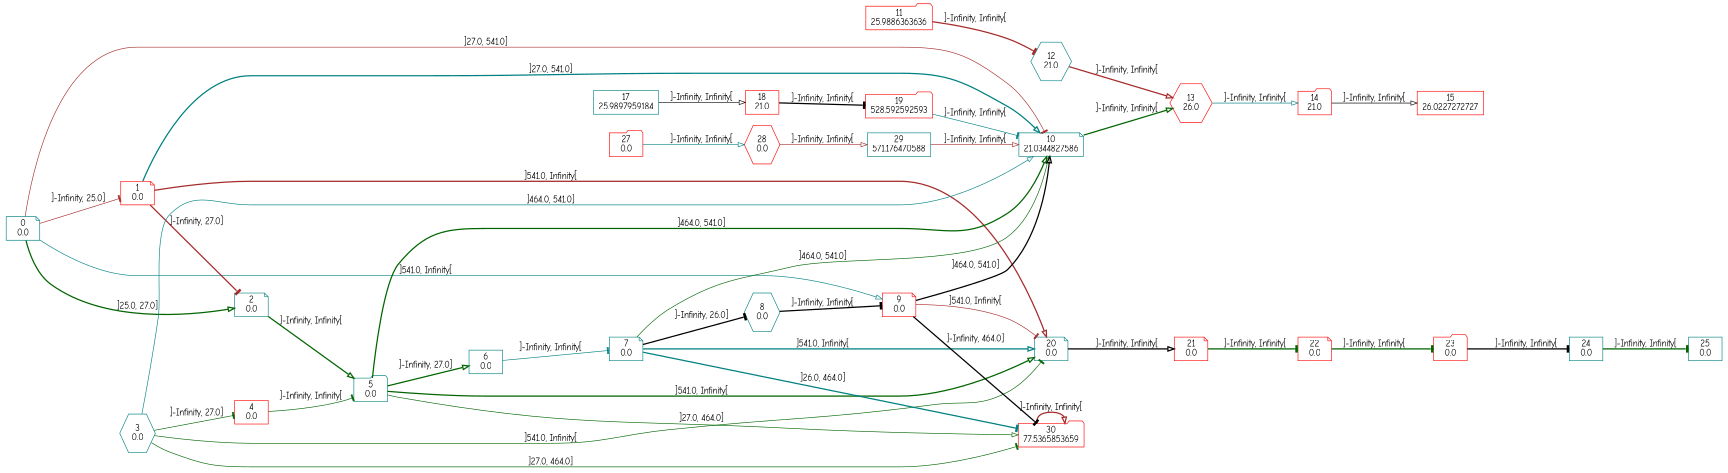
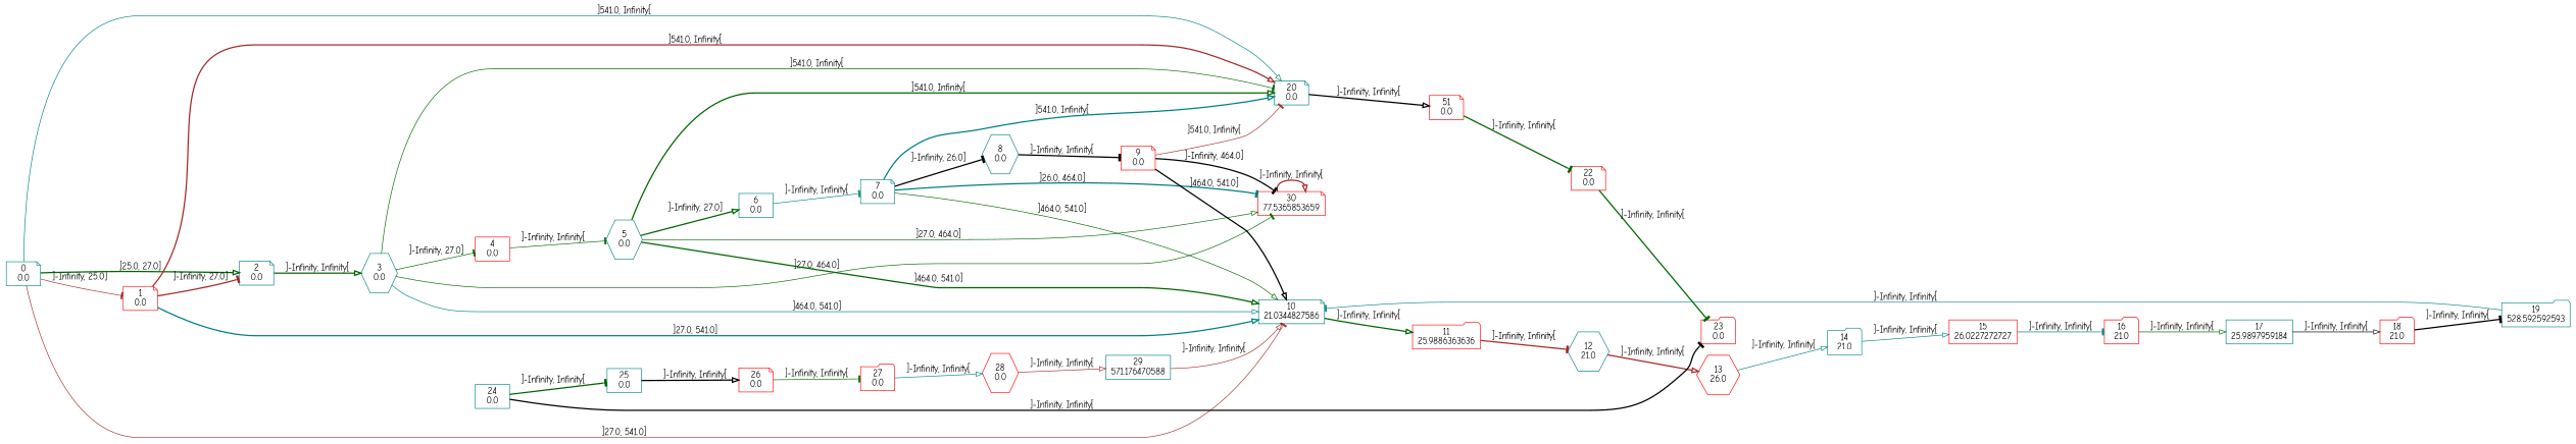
  digraph {
    fontname="Comic Neue"
    rankdir=LR
    node [color=red fontname="Comic Neue" shape=note]
    edge [arrowhead=onormal color=darkgreen fontname="Comic Neue" style=bold]
    n1 [color=teal label="0\n0.0"]
    n2 [label="1\n0.0"]
    n3 [color=teal label="2\n0.0"]
    n4 [color=teal label="10\n21.0344827586"]
    n5 [color=teal label="20\n0.0"]
    n6 [color=teal label="3\n0.0" shape=hexagon]
    n7 [label="11\n25.9886363636" shape=folder]
-   n8 [label="21\n0.0"]
+   n8 [label="51\n0.0"]
    n9 [label="4\n0.0" shape=box]
-   n10 [label="30\n77.5365853659" shape=folder]
+   n10 [label="30\n77.5365853659"]
    n11 [color=teal label="12\n21.0" shape=hexagon]
    n12 [label="22\n0.0"]
-   n13 [color=teal label="5\n0.0" shape=folder]
+   n13 [color=teal label="5\n0.0" shape=hexagon]
    n14 [color=teal label="6\n0.0" shape=box]
    n15 [color=teal label="7\n0.0"]
    n16 [color=teal label="8\n0.0" shape=hexagon]
    n17 [label="9\n0.0"]
    n18 [label="13\n26.0" shape=hexagon]
-   n19 [label="14\n21.0" shape=folder]
+   n19 [color=teal label="14\n21.0" shape=folder]
    n20 [label="15\n26.0227272727" shape=box]
+   n21 [label="16\n21.0" shape=folder]
    n22 [color=teal label="17\n25.9897959184" shape=box]
-   n23 [label="18\n21.0" shape=box]
-   n24 [label="19\n528.592592593" shape=folder]
+   n23 [label="18\n21.0" shape=folder]
+   n24 [color=teal label="19\n528.592592593" shape=folder]
    n25 [label="23\n0.0" shape=folder]
    n26 [color=teal label="24\n0.0" shape=box]
    n27 [color=teal label="25\n0.0" shape=box]
+   n28 [label="26\n0.0"]
    n29 [label="27\n0.0" shape=folder]
    n30 [label="28\n0.0" shape=hexagon]
    n31 [color=teal label="29\n571.176470588" shape=box]
    n1 -> n2 [arrowhead=tee color=brown label="]-Infinity, 25.0]" style=solid]
    n1 -> n3 [label="]25.0, 27.0]"]
    n1 -> n4 [arrowhead=tee color=brown label="]27.0, 541.0]" style=solid]
-   n1 -> n17 [color=teal label="]541.0, Infinity[" style=solid]
+   n1 -> n5 [color=teal label="]541.0, Infinity[" style=solid]
    n2 -> n3 [arrowhead=tee color=brown label="]-Infinity, 27.0]"]
    n2 -> n4 [color=teal label="]27.0, 541.0]"]
    n2 -> n5 [color=brown label="]541.0, Infinity["]
-   n3 -> n13 [label="]-Infinity, Infinity["]
-   n4 -> n18 [label="]-Infinity, Infinity["]
+   n3 -> n6 [label="]-Infinity, Infinity["]
+   n4 -> n7 [label="]-Infinity, Infinity["]
    n5 -> n8 [color=black label="]-Infinity, Infinity["]
    n6 -> n4 [color=teal label="]464.0, 541.0]" style=solid]
    n6 -> n5 [arrowhead=tee label="]541.0, Infinity[" style=solid]
    n6 -> n9 [arrowhead=tee label="]-Infinity, 27.0]" style=solid]
    n6 -> n10 [arrowhead=tee label="]27.0, 464.0]" style=solid]
    n7 -> n11 [arrowhead=tee color=brown label="]-Infinity, Infinity["]
    n8 -> n12 [arrowhead=tee label="]-Infinity, Infinity["]
    n9 -> n13 [arrowhead=tee label="]-Infinity, Infinity[" style=solid]
    n10 -> n10 [color=brown label="]-Infinity, Infinity["]
    n11 -> n18 [color=brown label="]-Infinity, Infinity["]
    n12 -> n25 [arrowhead=tee label="]-Infinity, Infinity["]
    n13 -> n4 [label="]464.0, 541.0]"]
    n13 -> n5 [label="]541.0, Infinity["]
    n13 -> n10 [label="]27.0, 464.0]" style=solid]
    n13 -> n14 [label="]-Infinity, 27.0]"]
    n14 -> n15 [arrowhead=tee color=teal label="]-Infinity, Infinity[" style=solid]
    n15 -> n4 [label="]464.0, 541.0]" style=solid]
    n15 -> n5 [color=teal label="]541.0, Infinity["]
    n15 -> n10 [arrowhead=tee color=teal label="]26.0, 464.0]"]
    n15 -> n16 [arrowhead=tee color=black label="]-Infinity, 26.0]"]
    n16 -> n17 [arrowhead=tee color=black label="]-Infinity, Infinity["]
    n17 -> n4 [color=black label="]464.0, 541.0]"]
    n17 -> n5 [arrowhead=tee color=brown label="]541.0, Infinity[" style=solid]
    n17 -> n10 [arrowhead=tee color=black label="]-Infinity, 464.0]"]
    n18 -> n19 [color=teal label="]-Infinity, Infinity[" style=solid]
-   n19 -> n20 [color=black label="]-Infinity, Infinity[" style=solid]
+   n19 -> n20 [color=teal label="]-Infinity, Infinity[" style=solid]
+   n20 -> n21 [arrowhead=tee color=teal label="]-Infinity, Infinity[" style=solid]
+   n21 -> n22 [label="]-Infinity, Infinity[" style=solid]
    n22 -> n23 [color=black label="]-Infinity, Infinity[" style=solid]
    n23 -> n24 [arrowhead=tee color=black label="]-Infinity, Infinity["]
    n24 -> n4 [arrowhead=tee color=teal label="]-Infinity, Infinity[" style=solid]
-   n25 -> n26 [arrowhead=tee color=black label="]-Infinity, Infinity["]
+   n26 -> n25 [arrowhead=tee color=black label="]-Infinity, Infinity["]
    n26 -> n27 [arrowhead=tee label="]-Infinity, Infinity["]
+   n27 -> n28 [color=black label="]-Infinity, Infinity["]
+   n28 -> n29 [arrowhead=tee label="]-Infinity, Infinity[" style=solid]
    n29 -> n30 [color=teal label="]-Infinity, Infinity[" style=solid]
    n30 -> n31 [color=brown label="]-Infinity, Infinity[" style=solid]
    n31 -> n4 [color=brown label="]-Infinity, Infinity[" style=solid]
  }
